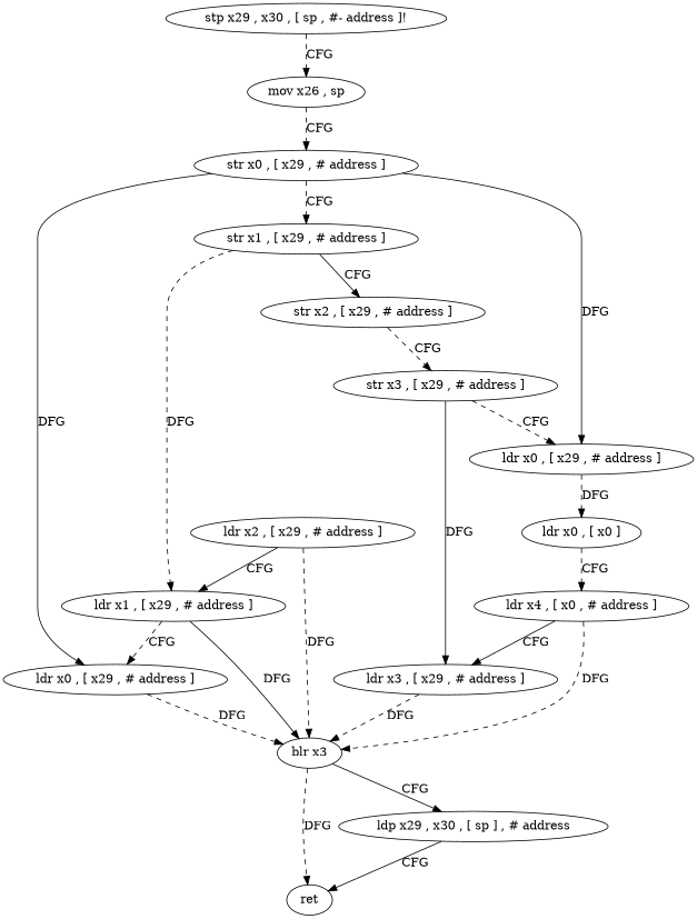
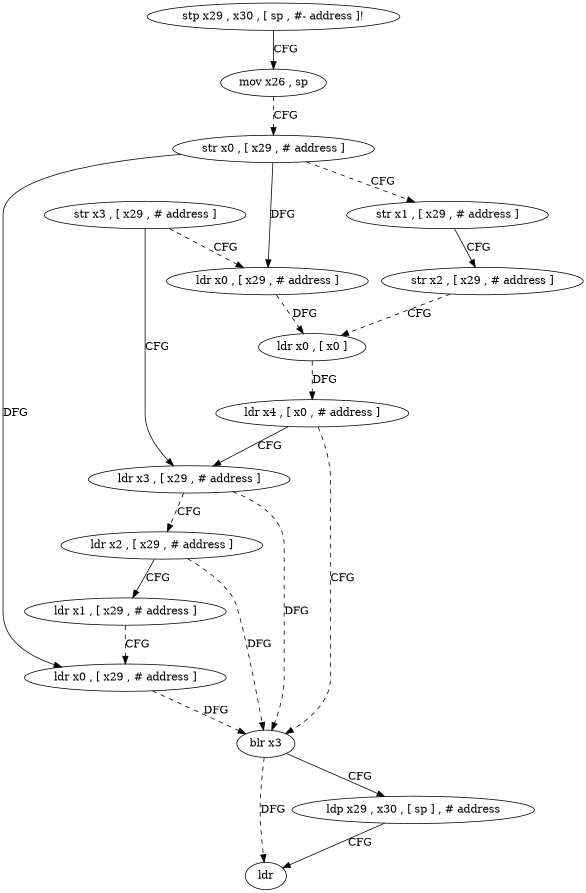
  digraph {
    edge [style=dashed]
    n1 [label="stp x29 , x30 , [ sp , #- address ]!"]
    n2 [label="mov x26 , sp"]
    n3 [label="str x0 , [ x29 , # address ]"]
    n4 [label="str x1 , [ x29 , # address ]"]
    n5 [label="ldr x0 , [ x29 , # address ]"]
    n6 [label="ldr x0 , [ x29 , # address ]"]
    n7 [label="str x2 , [ x29 , # address ]"]
    n8 [label="ldr x1 , [ x29 , # address ]"]
    n9 [label="ldr x0 , [ x0 ]"]
    n10 [label="blr x3"]
    n11 [label="str x3 , [ x29 , # address ]"]
    n12 [label="ldr x3 , [ x29 , # address ]"]
    n13 [label="ldr x2 , [ x29 , # address ]"]
    n14 [label="ldr x4 , [ x0 , # address ]"]
    n15 [label="ldp x29 , x30 , [ sp ] , # address"]
-   n16 [label=ret]
-   n1 -> n2 [label=CFG]
+   n16 [label=ldr]
+   n1 -> n2 [label=CFG style=solid]
    n2 -> n3 [label=CFG]
    n3 -> n4 [label=CFG]
    n3 -> n5 [label=DFG style=solid]
    n3 -> n6 [label=DFG style=solid]
    n4 -> n7 [label=CFG style=solid]
-   n4 -> n8 [label=DFG]
    n5 -> n9 [label=DFG]
    n6 -> n10 [label=DFG]
-   n7 -> n11 [label=CFG]
+   n7 -> n9 [label=CFG]
    n8 -> n6 [label=CFG]
-   n8 -> n10 [label=DFG style=solid]
-   n9 -> n14 [label=CFG]
+   n9 -> n14 [label=DFG]
    n10 -> n15 [label=CFG style=solid]
    n10 -> n16 [label=DFG]
    n11 -> n5 [label=CFG]
-   n11 -> n12 [label=DFG style=solid]
+   n11 -> n12 [label=CFG style=solid]
    n12 -> n10 [label=DFG]
+   n12 -> n13 [label=CFG]
    n13 -> n8 [label=CFG style=solid]
    n13 -> n10 [label=DFG]
-   n14 -> n10 [label=DFG]
+   n14 -> n10 [label=CFG]
    n14 -> n12 [label=CFG style=solid]
    n15 -> n16 [label=CFG style=solid]
  }
